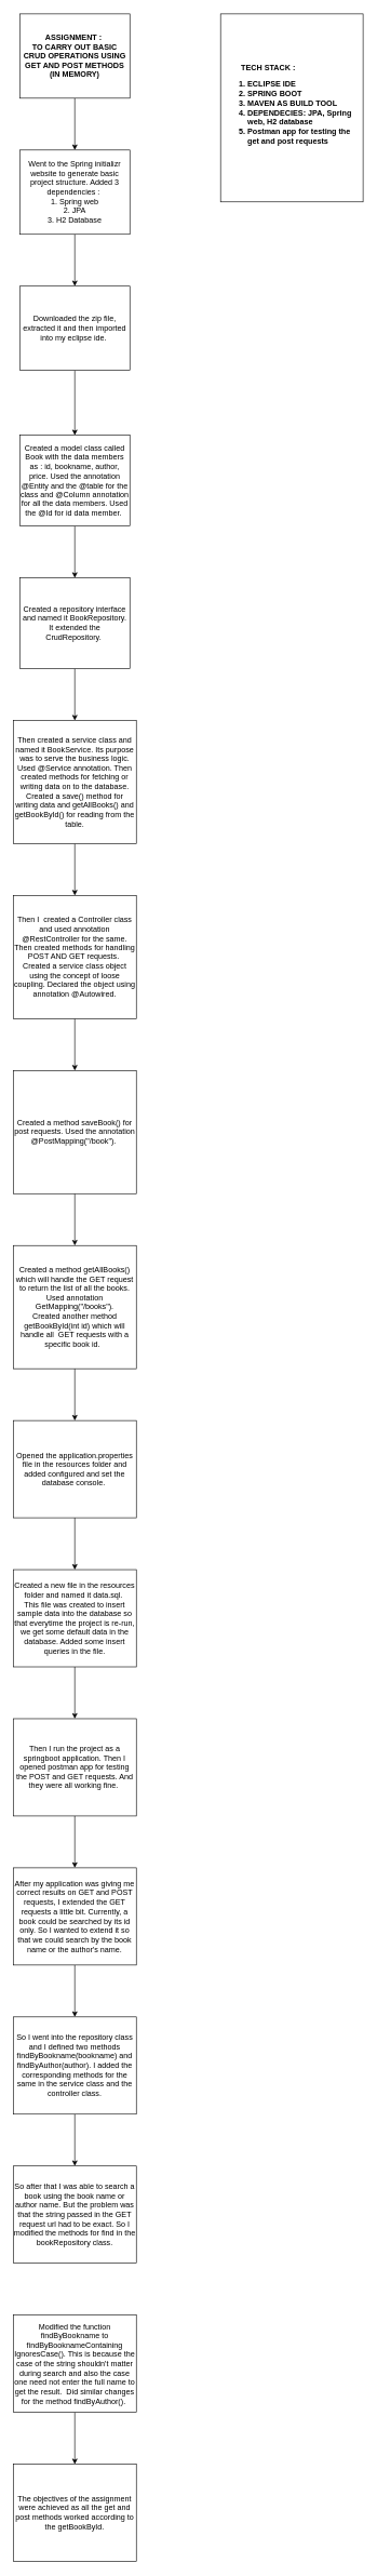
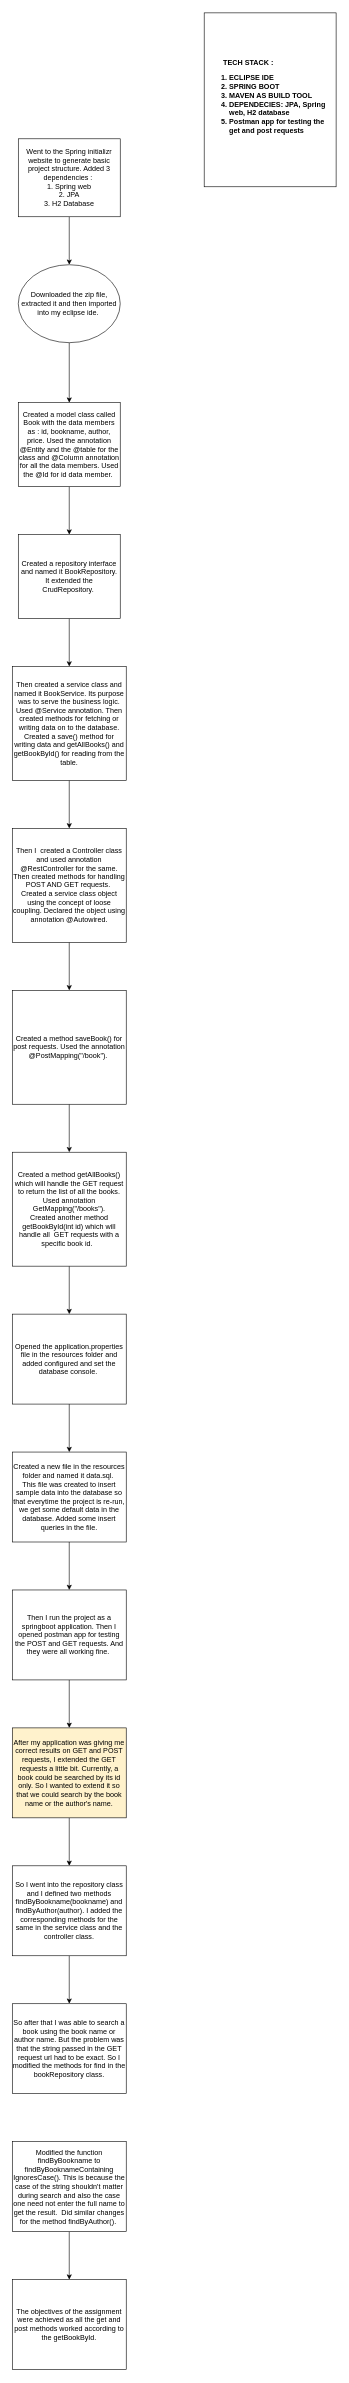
  <mxCell id="0" />
  <mxCell id="1" parent="0" />
- <mxCell id="2" value="" style="edgeStyle=orthogonalEdgeStyle;rounded=0;orthogonalLoop=1;jettySize=auto;html=1;" edge="1" parent="1" source="3" target="5"><mxGeometry relative="1" as="geometry" /></mxCell>
- <mxCell id="3" value="&lt;b&gt;ASSIGNMENT :&amp;nbsp;&lt;br&gt;TO CARRY OUT BASIC CRUD OPERATIONS USING GET AND POST METHODS (IN MEMORY)&lt;br&gt;&lt;/b&gt;" style="rounded=0;whiteSpace=wrap;html=1;" vertex="1" parent="1"><mxGeometry x="30" y="20" width="170" height="130" as="geometry" /></mxCell>
  <mxCell id="4" value="" style="edgeStyle=orthogonalEdgeStyle;rounded=0;orthogonalLoop=1;jettySize=auto;html=1;" edge="1" parent="1" source="5" target="7"><mxGeometry relative="1" as="geometry" /></mxCell>
  <mxCell id="5" value="Went to the Spring initializr website to generate basic project structure. Added 3 dependencies :&amp;nbsp;&lt;br&gt;1. Spring web&lt;br&gt;2. JPA&lt;br&gt;3. H2 Database" style="rounded=0;whiteSpace=wrap;html=1;" vertex="1" parent="1"><mxGeometry x="30" y="230" width="170" height="130" as="geometry" /></mxCell>
  <mxCell id="6" value="" style="edgeStyle=orthogonalEdgeStyle;rounded=0;orthogonalLoop=1;jettySize=auto;html=1;" edge="1" parent="1" source="7" target="9"><mxGeometry relative="1" as="geometry" /></mxCell>
- <mxCell id="7" value="Downloaded the zip file, extracted it and then imported into my eclipse ide.&amp;nbsp;" style="rounded=0;whiteSpace=wrap;html=1;" vertex="1" parent="1"><mxGeometry x="30" y="440" width="170" height="130" as="geometry" /></mxCell>
+ <mxCell id="7" value="Downloaded the zip file, extracted it and then imported into my eclipse ide.&amp;nbsp;" style="ellipse;whiteSpace=wrap;html=1;" vertex="1" parent="1"><mxGeometry x="30" y="440" width="170" height="130" as="geometry" /></mxCell>
  <mxCell id="8" value="" style="edgeStyle=orthogonalEdgeStyle;rounded=0;orthogonalLoop=1;jettySize=auto;html=1;" edge="1" parent="1" source="9" target="11"><mxGeometry relative="1" as="geometry" /></mxCell>
  <mxCell id="9" value="Created a model class called Book with the data members as : id, bookname, author, price. Used the annotation @Entity and the @table for the class and @Column annotation for all the data members. Used the @Id for id data member.&amp;nbsp;" style="rounded=0;whiteSpace=wrap;html=1;" vertex="1" parent="1"><mxGeometry x="30" y="670" width="170" height="140" as="geometry" /></mxCell>
  <mxCell id="10" value="" style="edgeStyle=orthogonalEdgeStyle;rounded=0;orthogonalLoop=1;jettySize=auto;html=1;" edge="1" parent="1" source="11" target="13"><mxGeometry relative="1" as="geometry" /></mxCell>
  <mxCell id="11" value="Created a repository interface and named it BookRepository. It extended the CrudRepository.&amp;nbsp;&lt;br&gt;" style="rounded=0;whiteSpace=wrap;html=1;" vertex="1" parent="1"><mxGeometry x="30" y="890" width="170" height="140" as="geometry" /></mxCell>
  <mxCell id="12" value="" style="edgeStyle=orthogonalEdgeStyle;rounded=0;orthogonalLoop=1;jettySize=auto;html=1;" edge="1" parent="1" source="13" target="15"><mxGeometry relative="1" as="geometry" /></mxCell>
  <mxCell id="13" value="Then created a service class and named it BookService. Its purpose was to serve the business logic. Used @Service annotation. Then created methods for fetching or writing data on to the database. Created a save() method for writing data and getAllBooks() and getBookById() for reading from the table." style="rounded=0;whiteSpace=wrap;html=1;" vertex="1" parent="1"><mxGeometry x="20" y="1110" width="190" height="190" as="geometry" /></mxCell>
  <mxCell id="14" value="" style="edgeStyle=orthogonalEdgeStyle;rounded=0;orthogonalLoop=1;jettySize=auto;html=1;" edge="1" parent="1" source="15" target="17"><mxGeometry relative="1" as="geometry" /></mxCell>
  <mxCell id="15" value="Then I&amp;nbsp; created a Controller class and used annotation @RestController for the same. Then created methods for handling POST AND GET requests.&amp;nbsp;&lt;br&gt;Created a service class object using the concept of loose coupling. Declared the object using annotation @Autowired." style="rounded=0;whiteSpace=wrap;html=1;" vertex="1" parent="1"><mxGeometry x="20" y="1380" width="190" height="190" as="geometry" /></mxCell>
  <mxCell id="16" value="" style="edgeStyle=orthogonalEdgeStyle;rounded=0;orthogonalLoop=1;jettySize=auto;html=1;" edge="1" parent="1" source="17" target="19"><mxGeometry relative="1" as="geometry" /></mxCell>
  <mxCell id="17" value="Created a method saveBook() for post requests. Used the annotation @PostMapping(&quot;/book&quot;).&amp;nbsp;" style="rounded=0;whiteSpace=wrap;html=1;" vertex="1" parent="1"><mxGeometry x="20" y="1650" width="190" height="190" as="geometry" /></mxCell>
  <mxCell id="18" value="" style="edgeStyle=orthogonalEdgeStyle;rounded=0;orthogonalLoop=1;jettySize=auto;html=1;" edge="1" parent="1" source="19" target="21"><mxGeometry relative="1" as="geometry" /></mxCell>
  <mxCell id="19" value="Created a method getAllBooks() which will handle the GET request to return the list of all the books. Used annotation GetMapping(&quot;/books&quot;).&lt;br&gt;Created another method getBookById(int id) which will handle all&amp;nbsp; GET requests with a specific book id.&amp;nbsp;&amp;nbsp;" style="rounded=0;whiteSpace=wrap;html=1;" vertex="1" parent="1"><mxGeometry x="20" y="1920" width="190" height="190" as="geometry" /></mxCell>
  <mxCell id="20" value="" style="edgeStyle=orthogonalEdgeStyle;rounded=0;orthogonalLoop=1;jettySize=auto;html=1;" edge="1" parent="1" source="21" target="23"><mxGeometry relative="1" as="geometry" /></mxCell>
  <mxCell id="21" value="Opened the application.properties file in the resources folder and added configured and set the database console.&amp;nbsp;" style="rounded=0;whiteSpace=wrap;html=1;" vertex="1" parent="1"><mxGeometry x="20" y="2190" width="190" height="150" as="geometry" /></mxCell>
  <mxCell id="22" value="" style="edgeStyle=orthogonalEdgeStyle;rounded=0;orthogonalLoop=1;jettySize=auto;html=1;" edge="1" parent="1" source="23" target="25"><mxGeometry relative="1" as="geometry" /></mxCell>
  <mxCell id="23" value="Created a new file in the resources folder and named it data.sql.&amp;nbsp;&lt;br&gt;This file was created to insert sample data into the database so that everytime the project is re-run, we get some default data in the database. Added some insert queries in the file." style="rounded=0;whiteSpace=wrap;html=1;" vertex="1" parent="1"><mxGeometry x="20" y="2420" width="190" height="150" as="geometry" /></mxCell>
  <mxCell id="24" value="" style="edgeStyle=orthogonalEdgeStyle;rounded=0;orthogonalLoop=1;jettySize=auto;html=1;" edge="1" parent="1" source="25" target="27"><mxGeometry relative="1" as="geometry" /></mxCell>
  <mxCell id="25" value="Then I run the project as a springboot application. Then I opened postman app for testing the POST and GET requests. And they were all working fine.&amp;nbsp;" style="rounded=0;whiteSpace=wrap;html=1;" vertex="1" parent="1"><mxGeometry x="20" y="2650" width="190" height="150" as="geometry" /></mxCell>
  <mxCell id="26" value="" style="edgeStyle=orthogonalEdgeStyle;rounded=0;orthogonalLoop=1;jettySize=auto;html=1;" edge="1" parent="1" source="27" target="29"><mxGeometry relative="1" as="geometry" /></mxCell>
- <mxCell id="27" value="After my application was giving me correct results on GET and POST requests, I extended the GET requests a little bit. Currently, a book could be searched by its id only. So I wanted to extend it so that we could search by the book name or the author's name." style="rounded=0;whiteSpace=wrap;html=1;" vertex="1" parent="1"><mxGeometry x="20" y="2880" width="190" height="150" as="geometry" /></mxCell>
+ <mxCell id="27" value="After my application was giving me correct results on GET and POST requests, I extended the GET requests a little bit. Currently, a book could be searched by its id only. So I wanted to extend it so that we could search by the book name or the author's name." style="rounded=0;whiteSpace=wrap;html=1;fillColor=#fff2cc;" vertex="1" parent="1"><mxGeometry x="20" y="2880" width="190" height="150" as="geometry" /></mxCell>
  <mxCell id="28" value="" style="edgeStyle=orthogonalEdgeStyle;rounded=0;orthogonalLoop=1;jettySize=auto;html=1;" edge="1" parent="1" source="29" target="30"><mxGeometry relative="1" as="geometry" /></mxCell>
  <mxCell id="29" value="So I went into the repository class and I defined two methods findByBookname(bookname) and findByAuthor(author). I added the corresponding methods for the same in the service class and the controller class." style="rounded=0;whiteSpace=wrap;html=1;" vertex="1" parent="1"><mxGeometry x="20" y="3110" width="190" height="150" as="geometry" /></mxCell>
  <mxCell id="30" value="So after that I was able to search a book using the book name or author name. But the problem was that the string passed in the GET request url had to be exact. So I modified the methods for find in the bookRepository class." style="rounded=0;whiteSpace=wrap;html=1;" vertex="1" parent="1"><mxGeometry x="20" y="3340" width="190" height="150" as="geometry" /></mxCell>
  <mxCell id="31" value="" style="edgeStyle=orthogonalEdgeStyle;rounded=0;orthogonalLoop=1;jettySize=auto;html=1;" edge="1" parent="1" source="32" target="33"><mxGeometry relative="1" as="geometry" /></mxCell>
  <mxCell id="32" value="Modified the function findByBookname to findByBooknameContaining&lt;br&gt;IgnoresCase(). This is because the case of the string shouldn't matter during search and also the case one need not enter the full name to get the result.&amp;nbsp; Did similar changes for the method findByAuthor().&amp;nbsp;" style="rounded=0;whiteSpace=wrap;html=1;" vertex="1" parent="1"><mxGeometry x="20" y="3570" width="190" height="150" as="geometry" /></mxCell>
  <mxCell id="33" value="The objectives of the assignment were achieved as all the get and post methods worked according to the getBookById." style="rounded=0;whiteSpace=wrap;html=1;" vertex="1" parent="1"><mxGeometry x="20" y="3800" width="190" height="150" as="geometry" /></mxCell>
  <mxCell id="34" value="&amp;nbsp; &amp;nbsp; &amp;nbsp; &amp;nbsp; &amp;nbsp;TECH STACK :&lt;br&gt;&lt;ol&gt;&lt;li&gt;ECLIPSE IDE&lt;/li&gt;&lt;li&gt;SPRING BOOT&lt;/li&gt;&lt;li&gt;MAVEN AS BUILD TOOL&lt;/li&gt;&lt;li&gt;DEPENDECIES: JPA, Spring web, H2 database&lt;/li&gt;&lt;li&gt;Postman app for testing the get and post requests&lt;/li&gt;&lt;/ol&gt;" style="rounded=0;whiteSpace=wrap;html=1;fontStyle=1;align=left;" vertex="1" parent="1"><mxGeometry x="340" y="20" width="220" height="290" as="geometry" /></mxCell>
